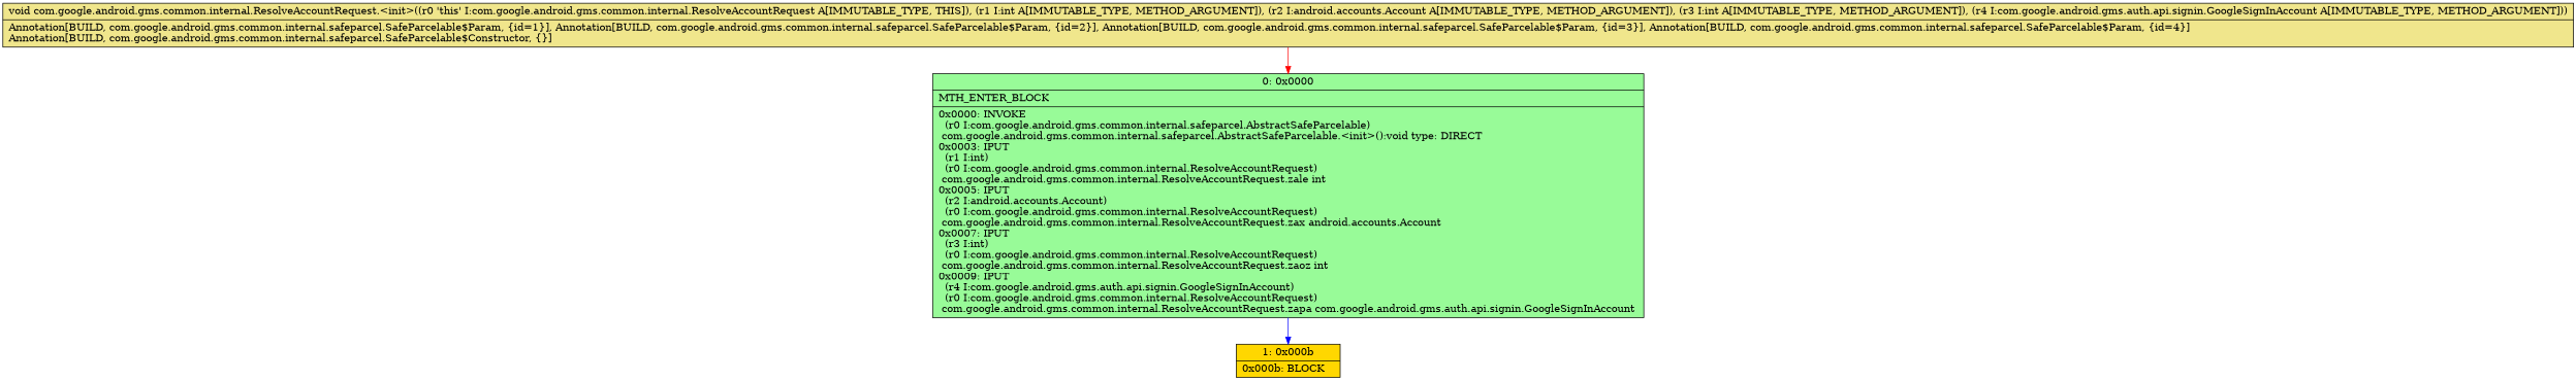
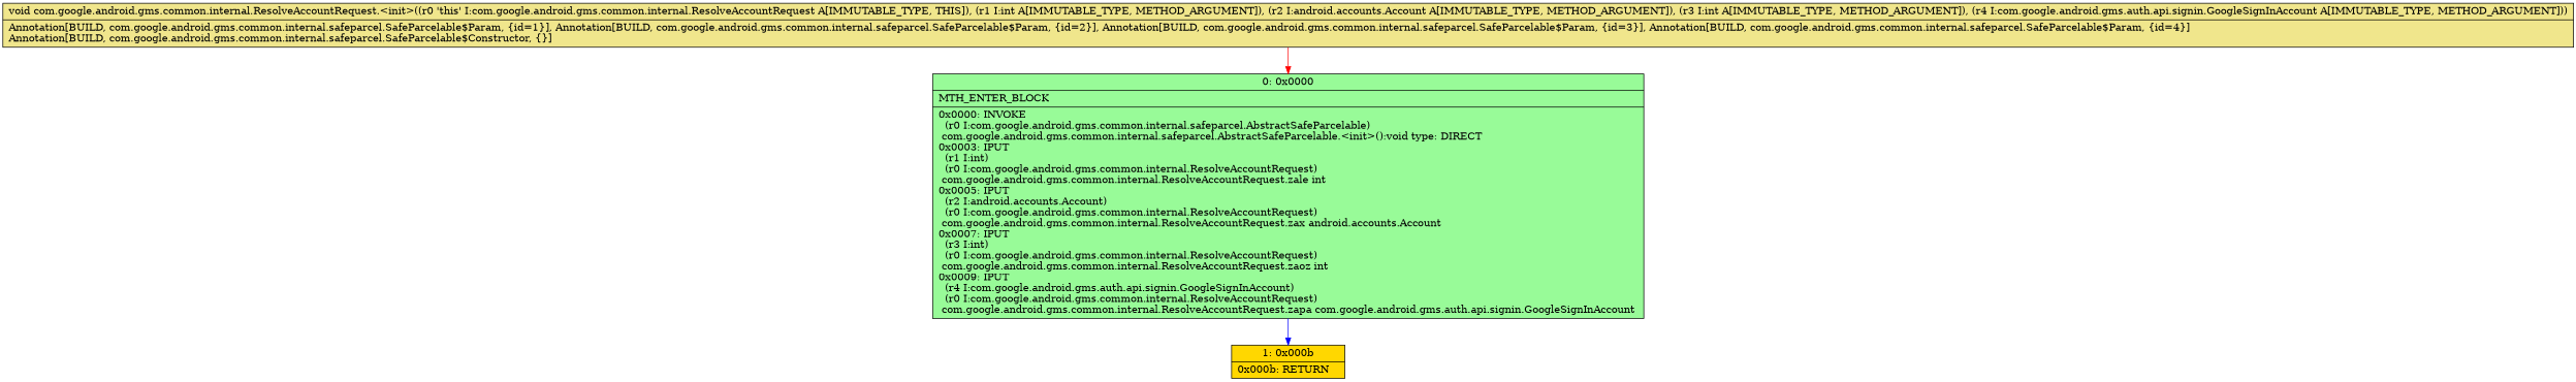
  digraph {
    node [shape=record style=filled]
    n1 [label="{0\:\ 0x0000|MTH_ENTER_BLOCK\l|0x0000: INVOKE  \l  (r0 I:com.google.android.gms.common.internal.safeparcel.AbstractSafeParcelable)\l com.google.android.gms.common.internal.safeparcel.AbstractSafeParcelable.\<init\>():void type: DIRECT \l0x0003: IPUT  \l  (r1 I:int)\l  (r0 I:com.google.android.gms.common.internal.ResolveAccountRequest)\l com.google.android.gms.common.internal.ResolveAccountRequest.zale int \l0x0005: IPUT  \l  (r2 I:android.accounts.Account)\l  (r0 I:com.google.android.gms.common.internal.ResolveAccountRequest)\l com.google.android.gms.common.internal.ResolveAccountRequest.zax android.accounts.Account \l0x0007: IPUT  \l  (r3 I:int)\l  (r0 I:com.google.android.gms.common.internal.ResolveAccountRequest)\l com.google.android.gms.common.internal.ResolveAccountRequest.zaoz int \l0x0009: IPUT  \l  (r4 I:com.google.android.gms.auth.api.signin.GoogleSignInAccount)\l  (r0 I:com.google.android.gms.common.internal.ResolveAccountRequest)\l com.google.android.gms.common.internal.ResolveAccountRequest.zapa com.google.android.gms.auth.api.signin.GoogleSignInAccount \l}" fillcolor=palegreen]
-   n2 [label="{1\:\ 0x000b|0x000b: BLOCK   \l}" fillcolor=gold]
+   n2 [label="{1\:\ 0x000b|0x000b: RETURN   \l}" fillcolor=gold]
    n3 [label="{void com.google.android.gms.common.internal.ResolveAccountRequest.\<init\>((r0 'this' I:com.google.android.gms.common.internal.ResolveAccountRequest A[IMMUTABLE_TYPE, THIS]), (r1 I:int A[IMMUTABLE_TYPE, METHOD_ARGUMENT]), (r2 I:android.accounts.Account A[IMMUTABLE_TYPE, METHOD_ARGUMENT]), (r3 I:int A[IMMUTABLE_TYPE, METHOD_ARGUMENT]), (r4 I:com.google.android.gms.auth.api.signin.GoogleSignInAccount A[IMMUTABLE_TYPE, METHOD_ARGUMENT]))  | Annotation[BUILD, com.google.android.gms.common.internal.safeparcel.SafeParcelable$Param, \{id=1\}], Annotation[BUILD, com.google.android.gms.common.internal.safeparcel.SafeParcelable$Param, \{id=2\}], Annotation[BUILD, com.google.android.gms.common.internal.safeparcel.SafeParcelable$Param, \{id=3\}], Annotation[BUILD, com.google.android.gms.common.internal.safeparcel.SafeParcelable$Param, \{id=4\}]\lAnnotation[BUILD, com.google.android.gms.common.internal.safeparcel.SafeParcelable$Constructor, \{\}]\l}" fillcolor=khaki]
    n1 -> n2 [color=blue]
    n3 -> n1 [color=red]
  }
